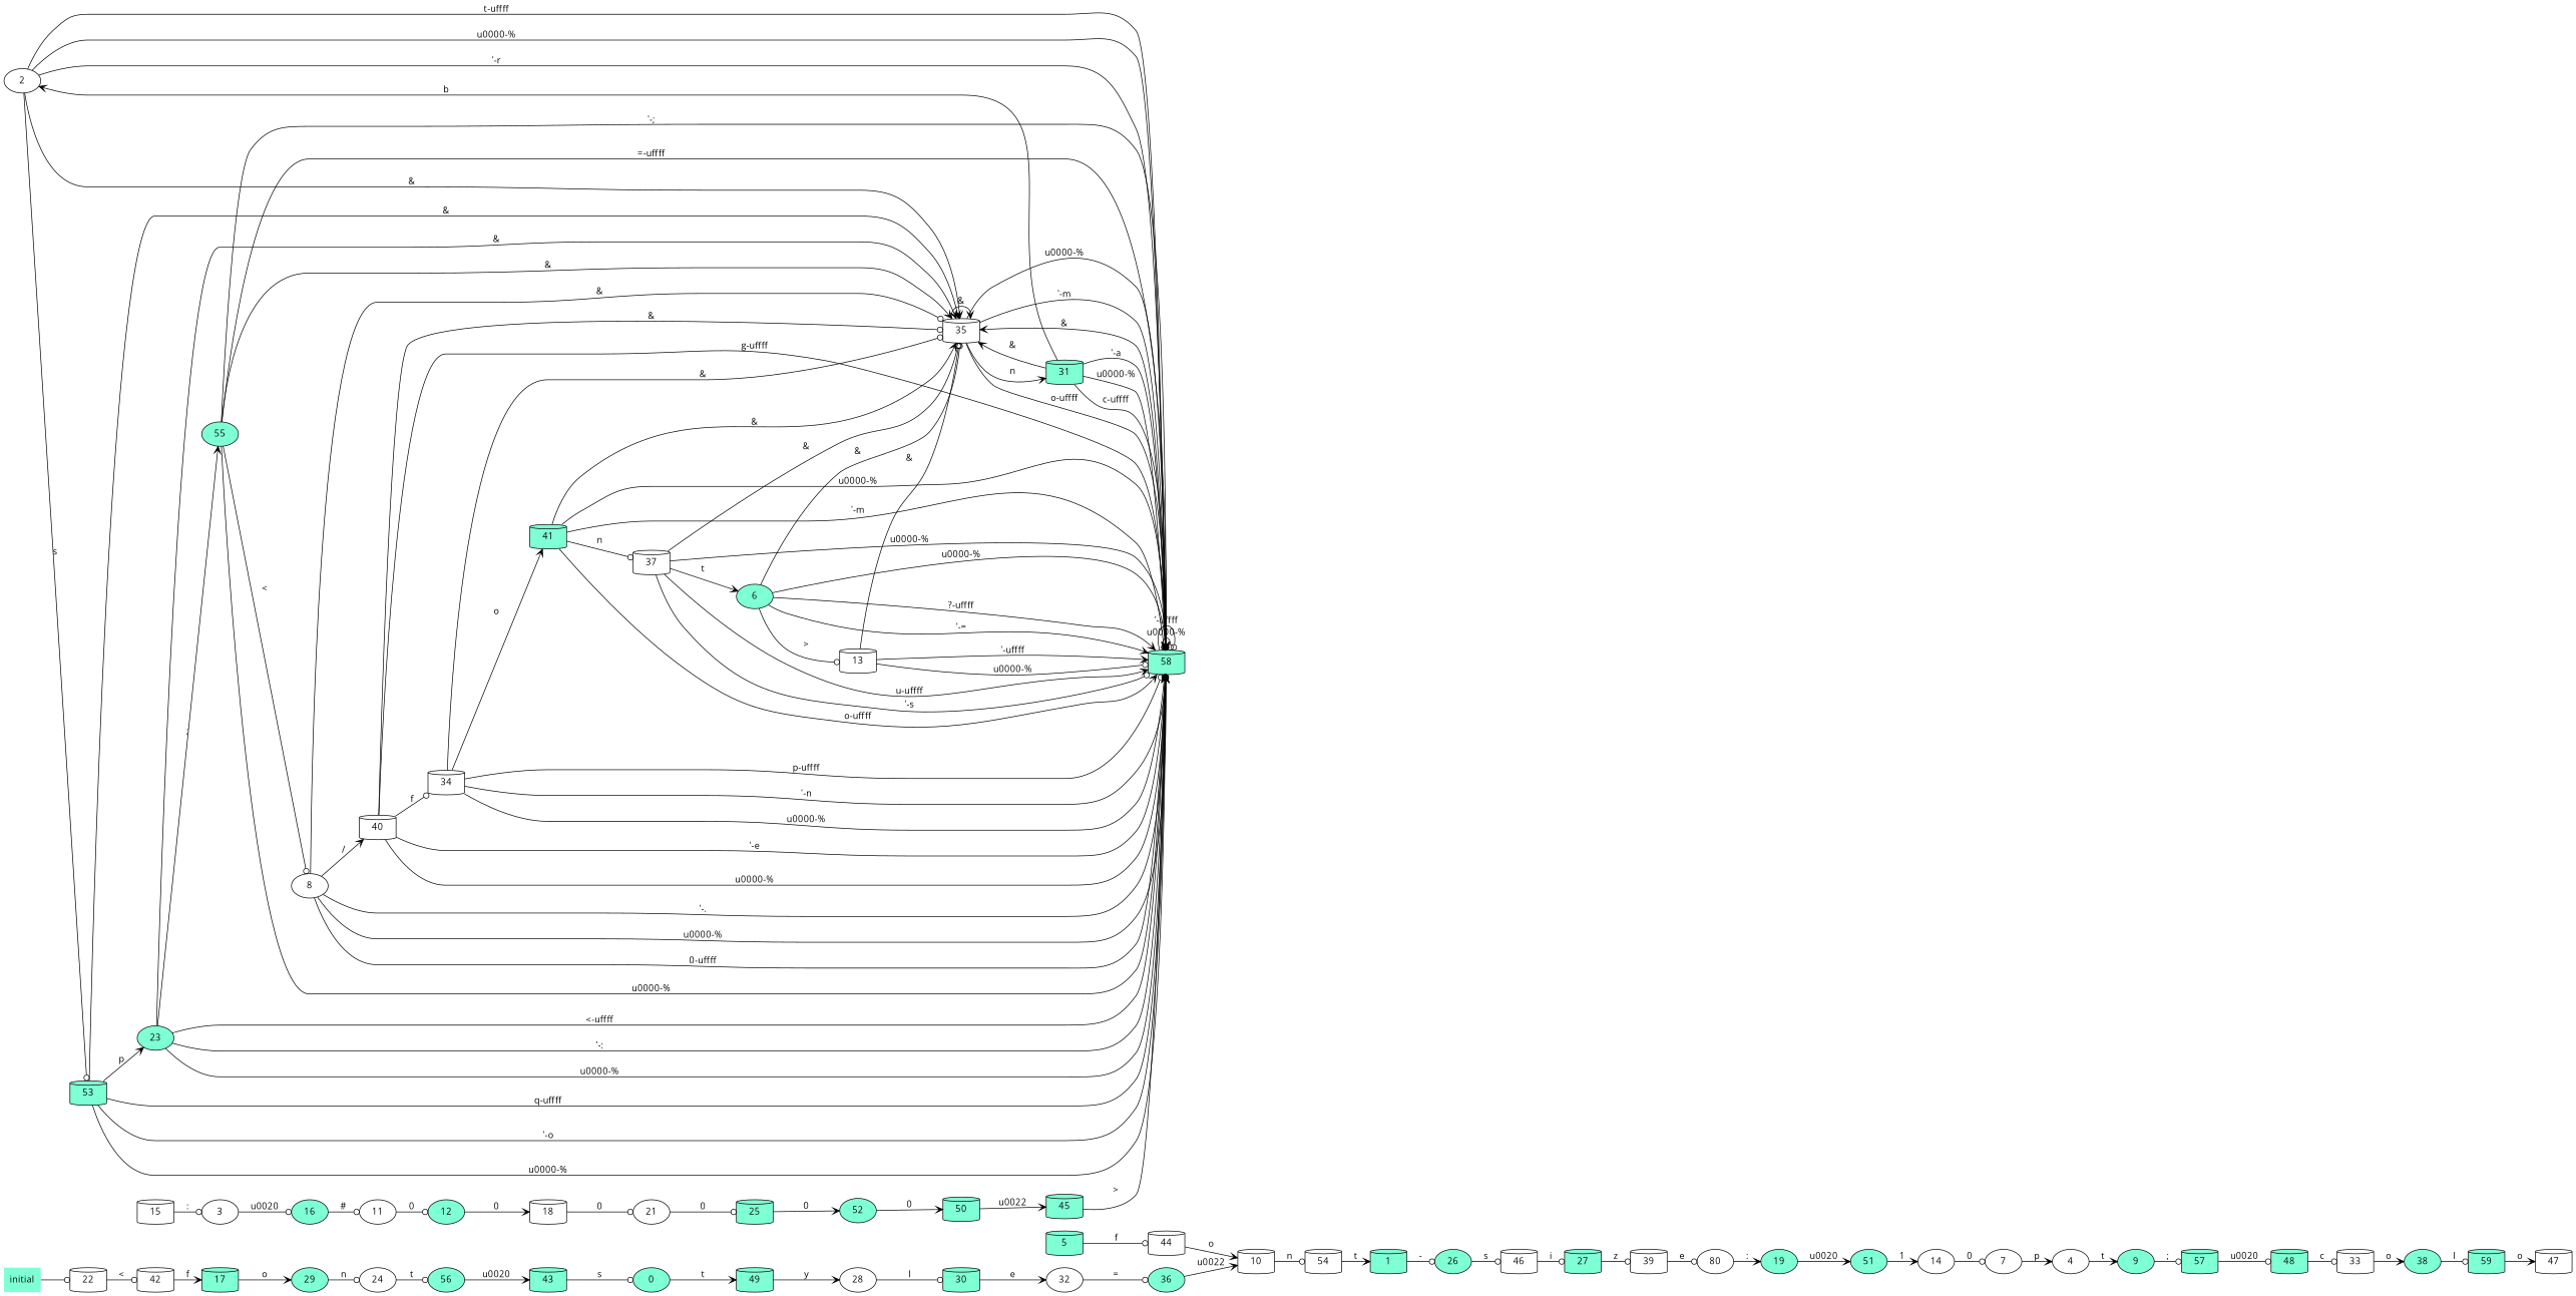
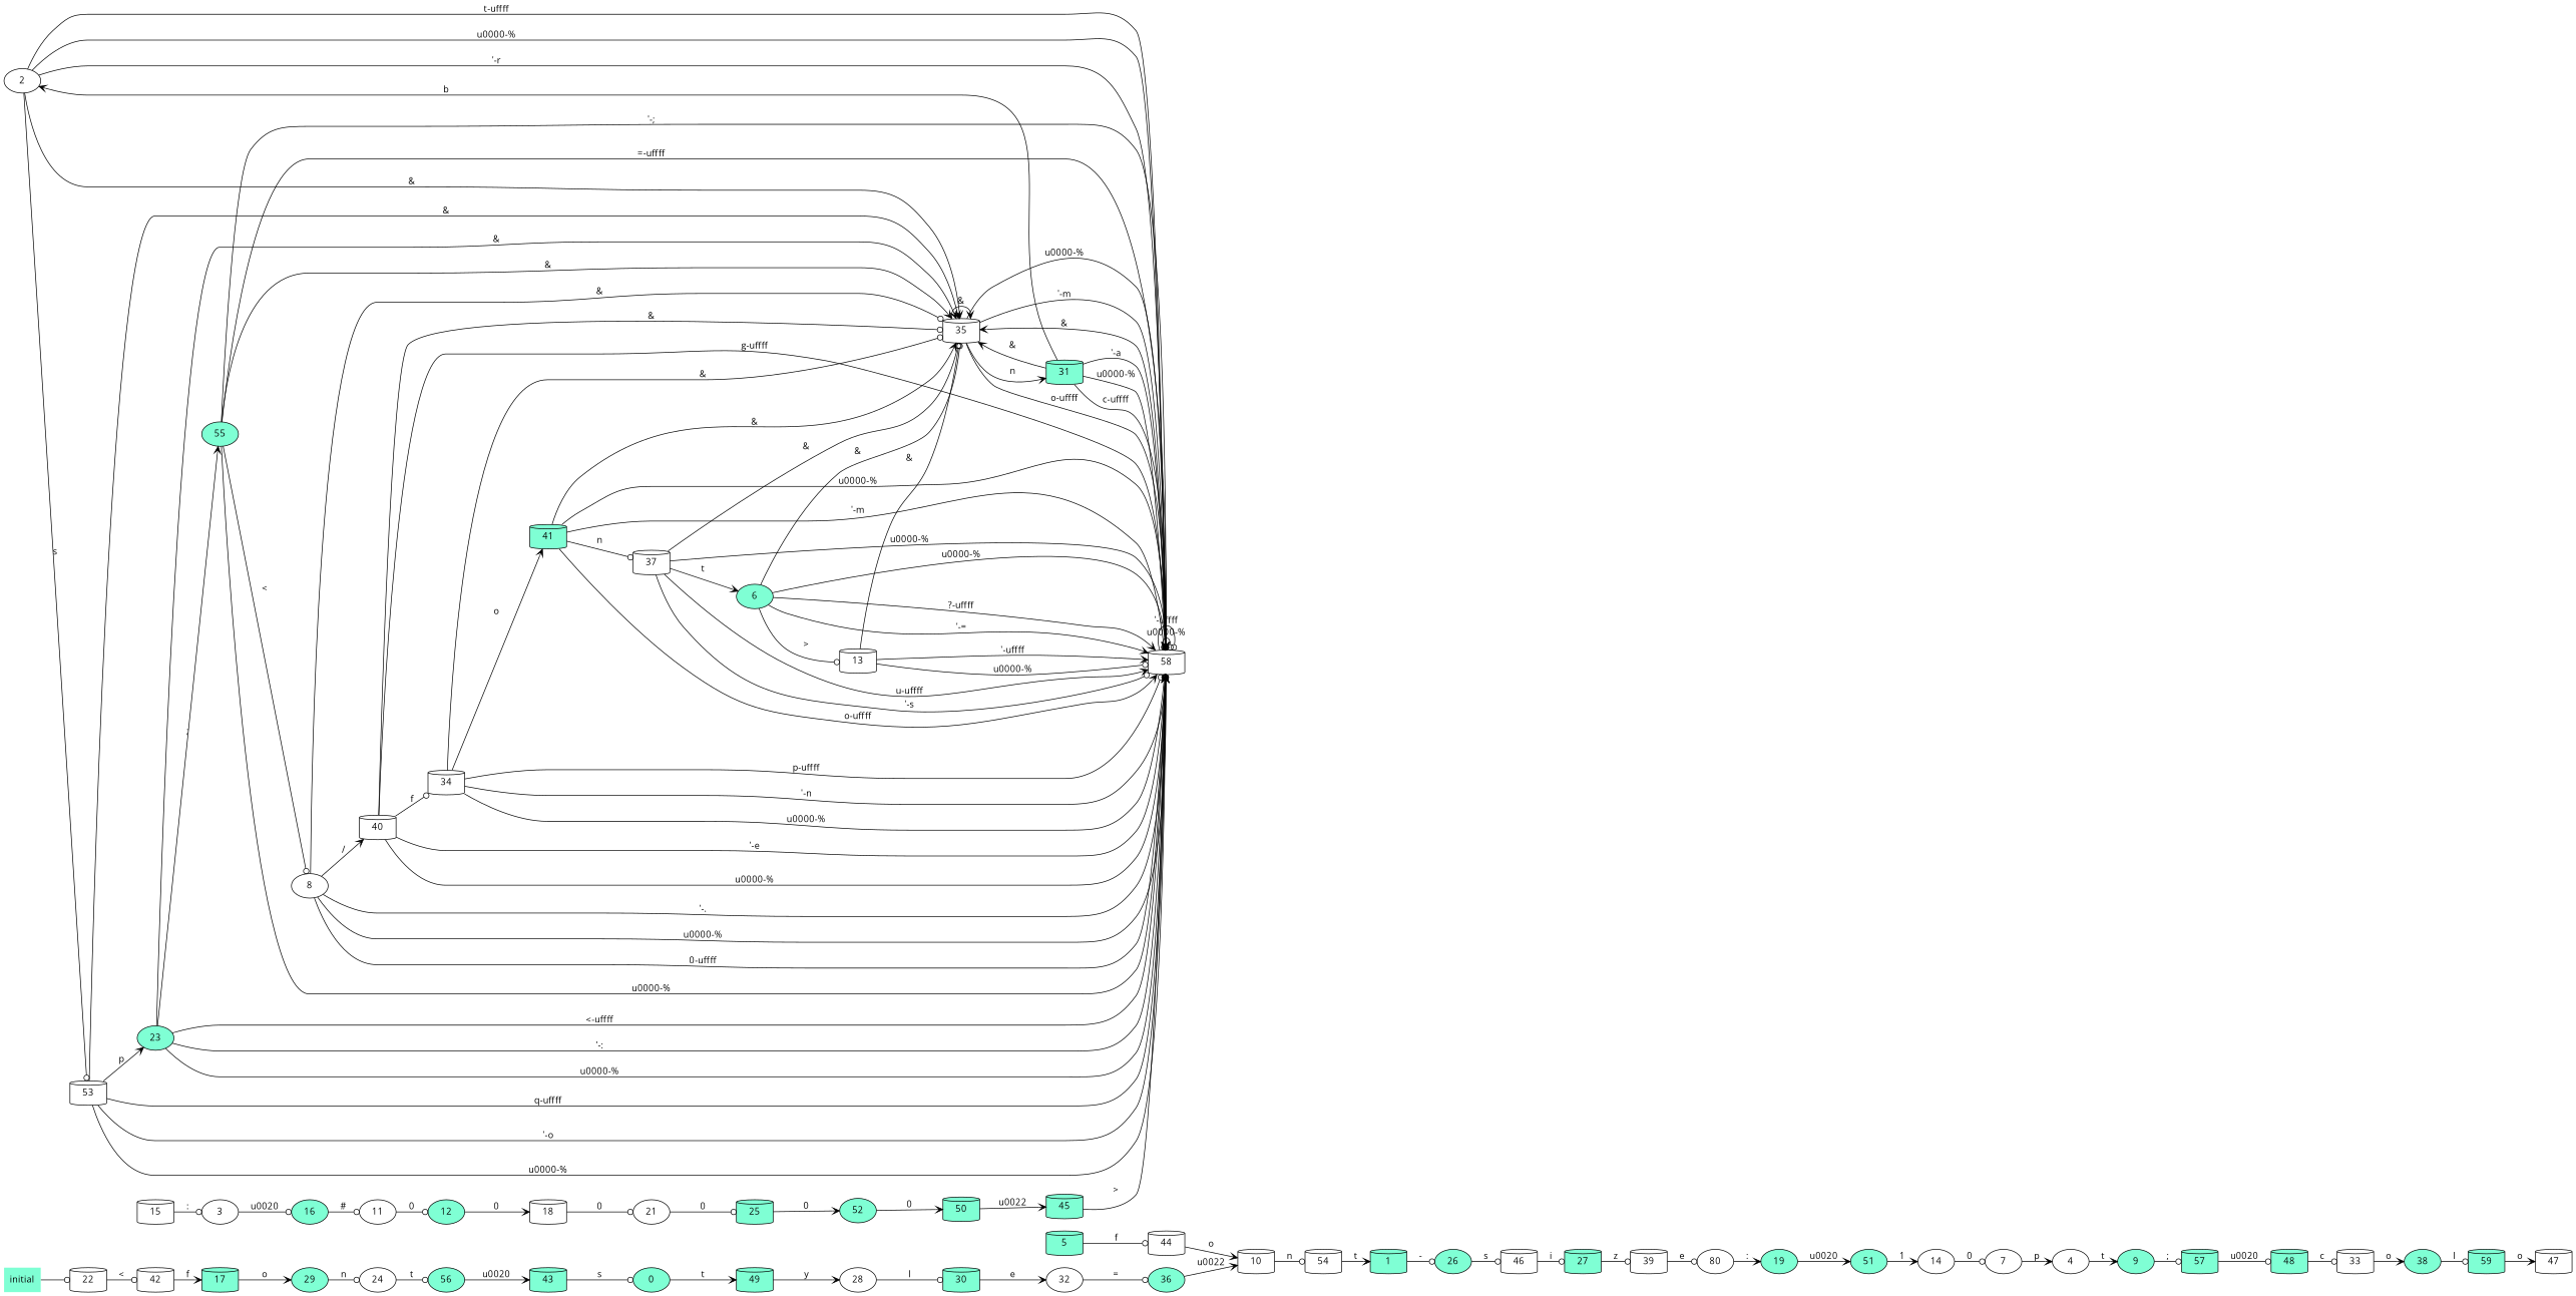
  digraph {
    fontname="Open Sans"
    rankdir=LR
    node [fillcolor=aquamarine fontname="Open Sans" shape=cylinder style=filled]
    edge [arrowhead=odot fontname="Open Sans"]
    0 [shape=ellipse]
    49
    28 [fillcolor=white shape=ellipse]
    30
    26 [shape=ellipse]
    1
    46 [fillcolor=white]
    27
    2 [fillcolor=white shape=ellipse]
    35 [fillcolor=white]
-   53
-   58
+   53 [fillcolor=white]
+   58 [fillcolor=white]
    31
    23 [shape=ellipse]
    55 [shape=ellipse]
    3 [fillcolor=white shape=ellipse]
    16 [shape=ellipse]
    11 [fillcolor=white shape=ellipse]
    12 [shape=ellipse]
    4 [fillcolor=white shape=ellipse]
    9 [shape=ellipse]
    57
    48
    44 [fillcolor=white]
    5
    10 [fillcolor=white]
    54 [fillcolor=white]
    6 [shape=ellipse]
    13 [fillcolor=white]
    7 [fillcolor=white shape=ellipse]
    8 [fillcolor=white shape=ellipse]
    40 [fillcolor=white]
    34 [fillcolor=white]
    41
    33 [fillcolor=white]
    18 [fillcolor=white]
    21 [fillcolor=white shape=ellipse]
    25
    14 [fillcolor=white shape=ellipse]
    15 [fillcolor=white]
    29 [shape=ellipse]
    17
    24 [fillcolor=white shape=ellipse]
    56 [shape=ellipse]
    52 [shape=ellipse]
    19 [shape=ellipse]
    51 [shape=ellipse]
    n48 [fillcolor=white label=80 shape=ellipse]
    50
    22 [fillcolor=white]
    42 [fillcolor=white]
    initial [shape=plaintext]
    43
    45
    39 [fillcolor=white]
    32 [fillcolor=white shape=ellipse]
    36 [shape=ellipse]
    38 [shape=ellipse]
    59
    47 [fillcolor=white]
    37 [fillcolor=white]
    0 -> 49 [arrowhead=vee label=t]
    49 -> 28 [arrowhead=vee label=y]
    28 -> 30 [label=l]
    30 -> 32 [arrowhead=vee label=e]
    26 -> 46 [label=s]
    1 -> 26 [label="-"]
    46 -> 27 [label=i]
    27 -> 39 [label=z]
    2 -> 35 [arrowhead=vee label="&"]
    2 -> 53 [label=s]
    2 -> 58 [label="t-\uffff"]
    2 -> 58 [label="\u0000-%"]
    2 -> 58 [label="'-r"]
    35 -> 35 [arrowhead=vee label="&"]
    35 -> 58 [arrowhead=vee label="o-\uffff"]
    35 -> 58 [arrowhead=vee label="\u0000-%"]
    35 -> 58 [label="'-m"]
    35 -> 31 [arrowhead=vee label=n]
    53 -> 35 [arrowhead=vee label="&"]
    53 -> 58 [label="q-\uffff"]
    53 -> 58 [arrowhead=vee label="'-o"]
    53 -> 58 [arrowhead=vee label="\u0000-%"]
    53 -> 23 [arrowhead=vee label=p]
    58 -> 35 [arrowhead=vee label="&"]
    58 -> 58 [label="\u0000-%"]
    58 -> 58 [label="'-\uffff"]
    31 -> 2 [arrowhead=vee label=b]
    31 -> 35 [arrowhead=vee label="&"]
    31 -> 58 [arrowhead=vee label="'-a"]
    31 -> 58 [arrowhead=vee label="\u0000-%"]
    31 -> 58 [label="c-\uffff"]
    23 -> 35 [arrowhead=vee label="&"]
    23 -> 58 [label="<-\uffff"]
    23 -> 58 [arrowhead=vee label="'-:"]
    23 -> 58 [arrowhead=vee label="\u0000-%"]
    23 -> 55 [arrowhead=vee label=";"]
    55 -> 35 [arrowhead=vee label="&"]
    55 -> 58 [label="'-;"]
    55 -> 58 [arrowhead=vee label="=-\uffff"]
    55 -> 58 [label="\u0000-%"]
    55 -> 8 [label="<"]
    3 -> 16 [label="\u0020"]
    16 -> 11 [label="#"]
    11 -> 12 [label=0]
    12 -> 18 [arrowhead=vee label=0]
    4 -> 9 [arrowhead=vee label=t]
    9 -> 57 [label=";"]
    57 -> 48 [label="\u0020"]
    48 -> 33 [label=c]
    44 -> 10 [arrowhead=vee label=o]
    5 -> 44 [label=f]
    10 -> 54 [label=n]
    54 -> 1 [arrowhead=vee label=t]
    6 -> 35 [label="&"]
    6 -> 58 [arrowhead=vee label="'-="]
    6 -> 58 [label="\u0000-%"]
    6 -> 58 [arrowhead=vee label="?-\uffff"]
    6 -> 13 [label=">"]
    13 -> 35 [label="&"]
    13 -> 58 [label="\u0000-%"]
    13 -> 58 [arrowhead=vee label="'-\uffff"]
    7 -> 4 [arrowhead=vee label=p]
    8 -> 35 [label="&"]
    8 -> 58 [label="'-."]
    8 -> 58 [label="\u0000-%"]
    8 -> 58 [label="0-\uffff"]
    8 -> 40 [arrowhead=vee label="/"]
    40 -> 35 [label="&"]
    40 -> 58 [arrowhead=vee label="g-\uffff"]
    40 -> 58 [arrowhead=vee label="'-e"]
    40 -> 58 [label="\u0000-%"]
    40 -> 34 [label=f]
    34 -> 35 [label="&"]
    34 -> 58 [label="p-\uffff"]
    34 -> 58 [label="'-n"]
    34 -> 58 [label="\u0000-%"]
    34 -> 41 [arrowhead=vee label=o]
    41 -> 35 [arrowhead=vee label="&"]
    41 -> 58 [arrowhead=vee label="o-\uffff"]
    41 -> 58 [label="\u0000-%"]
    41 -> 58 [label="'-m"]
    41 -> 37 [label=n]
    33 -> 38 [arrowhead=vee label=o]
    18 -> 21 [label=0]
    21 -> 25 [label=0]
    25 -> 52 [arrowhead=vee label=0]
    14 -> 7 [label=0]
    15 -> 3 [label=":"]
    29 -> 24 [label=n]
    17 -> 29 [arrowhead=vee label=o]
    24 -> 56 [label=t]
    56 -> 43 [arrowhead=vee label="\u0020"]
    52 -> 50 [arrowhead=vee label=0]
    19 -> 51 [arrowhead=vee label="\u0020"]
    51 -> 14 [arrowhead=vee label=1]
    n48 -> 19 [arrowhead=vee label=":"]
    50 -> 45 [arrowhead=vee label="\u0022"]
    22 -> 42 [label="<"]
    42 -> 17 [arrowhead=vee label=f]
    initial -> 22
    43 -> 0 [label=s]
    45 -> 58 [arrowhead=vee label=">"]
    39 -> n48 [label=e]
    32 -> 36 [label="="]
    36 -> 10 [arrowhead=vee label="\u0022"]
    38 -> 59 [label=l]
    59 -> 47 [arrowhead=vee label=o]
    37 -> 35 [label="&"]
    37 -> 58 [label="\u0000-%"]
    37 -> 58 [arrowhead=vee label="u-\uffff"]
    37 -> 58 [label="'-s"]
    37 -> 6 [arrowhead=vee label=t]
  }
